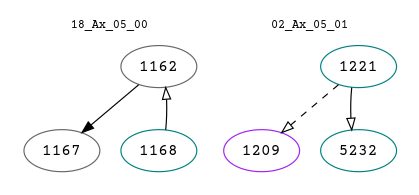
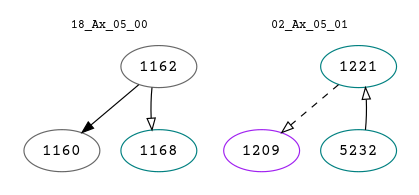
  digraph {
    fontname="Courier Prime"
    node [color=teal fontname="Courier Prime"]
    edge [arrowhead=onormal color=black fontname="Courier Prime" style=solid]
    n1 [color=gray40 label=1162]
-   n2 [color=gray40 label=1167]
+   n2 [color=gray40 label=1160]
    n3 [label=1168]
    n4 [label=1221]
    n5 [color=purple label=1209]
    n6 [label=5232]
    subgraph cluster_1 {
      color=white
      fontsize=10
      label="18_Ax_05_00"
      n1
      n2
      n3
    }
    subgraph cluster_2 {
      color=white
      fontsize=10
      label="02_Ax_05_01"
      n4
      n5
      n6
    }
    n1 -> n2 [arrowhead=normal]
-   n3 -> n1
+   n1 -> n3
    n4 -> n5 [style=dashed]
-   n4 -> n6
+   n6 -> n4
  }
